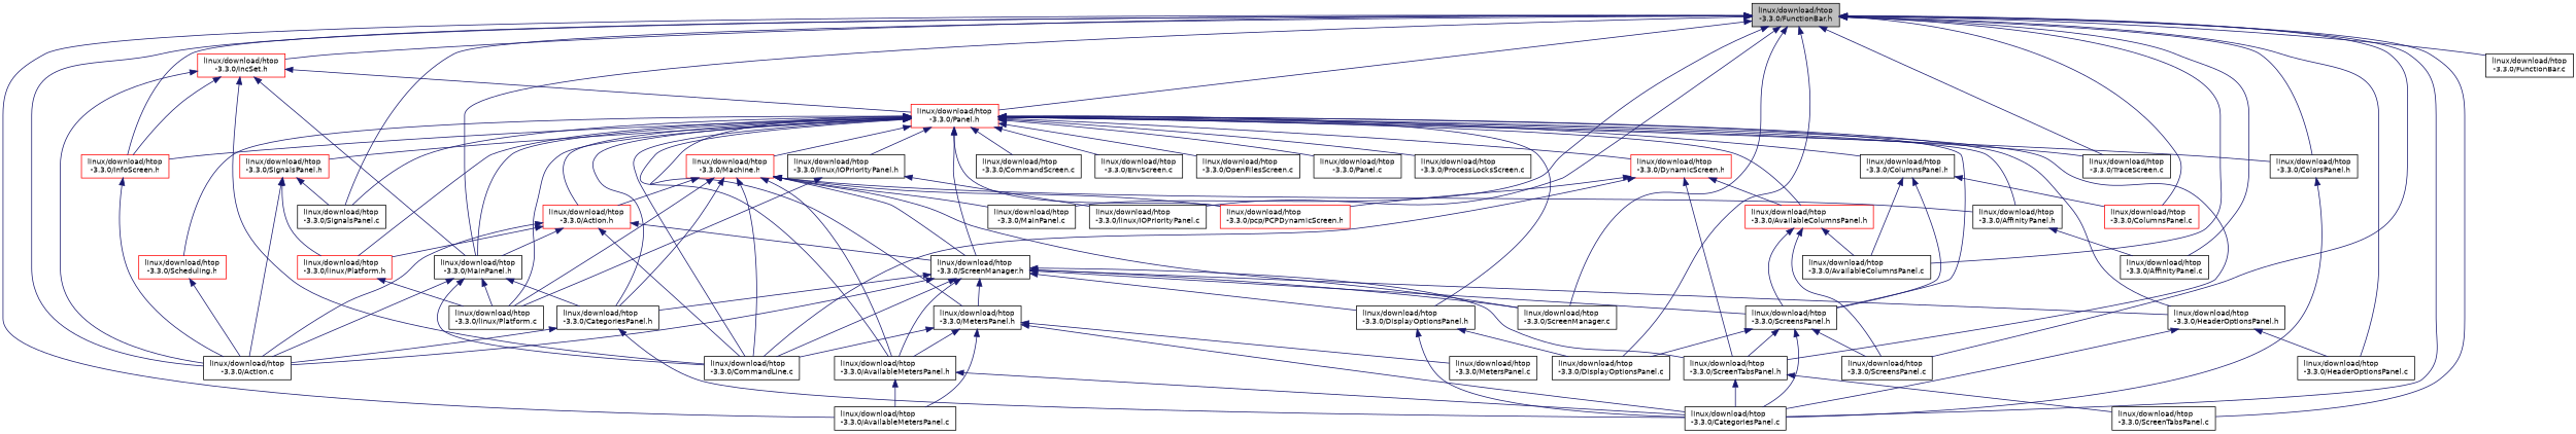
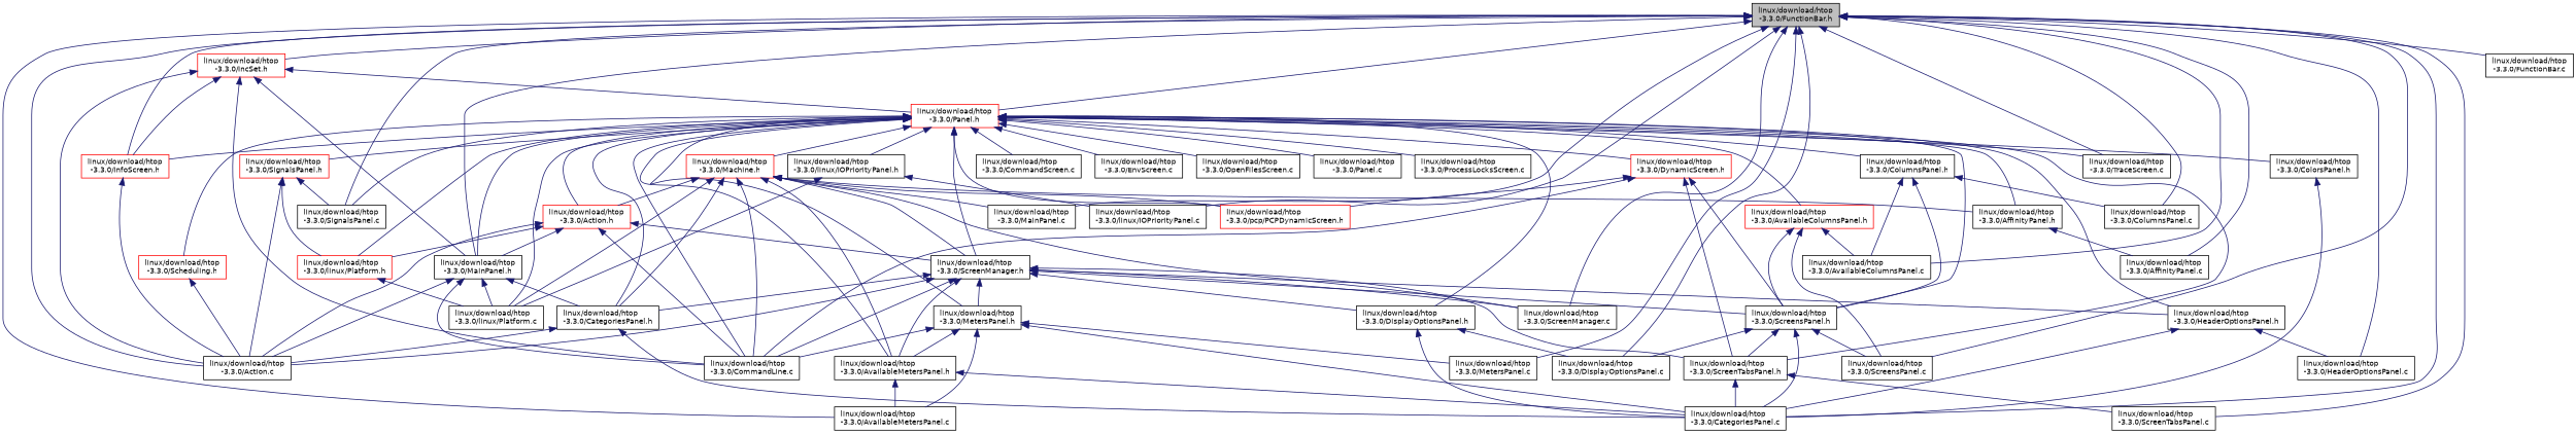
  digraph {
    node [color=black fillcolor=white fontname=Helvetica fontsize=10 shape=record style=filled]
    edge [color=midnightblue dir=back fontname=Helvetica fontsize=10 labelfontname=Helvetica labelfontsize=10 style=solid]
    n1 [fillcolor=grey75 fontcolor=black height=0.2 label="linux/download/htop\l-3.3.0/FunctionBar.h" width=0.4]
    n2 [color=red height=0.2 label="linux/download/htop\l-3.3.0/Panel.h" width=0.4]
    n3 [height=0.2 label="linux/download/htop\l-3.3.0/Action.c" width=0.4]
    n4 [height=0.2 label="linux/download/htop\l-3.3.0/CategoriesPanel.c" width=0.4]
    n5 [height=0.2 label="linux/download/htop\l-3.3.0/AvailableMetersPanel.c" width=0.4]
    n6 [height=0.2 label="linux/download/htop\l-3.3.0/MetersPanel.c" width=0.4]
    n7 [height=0.2 label="linux/download/htop\l-3.3.0/DisplayOptionsPanel.c" width=0.4]
    n8 [height=0.2 label="linux/download/htop\l-3.3.0/HeaderOptionsPanel.c" width=0.4]
    n9 [height=0.2 label="linux/download/htop\l-3.3.0/ScreenTabsPanel.c" width=0.4]
    n10 [height=0.2 label="linux/download/htop\l-3.3.0/ScreensPanel.c" width=0.4]
    n11 [height=0.2 label="linux/download/htop\l-3.3.0/ScreenManager.c" width=0.4]
    n12 [height=0.2 label="linux/download/htop\l-3.3.0/MainPanel.h" width=0.4]
    n13 [height=0.2 label="linux/download/htop\l-3.3.0/MainPanel.c" width=0.4]
    n14 [height=0.2 label="linux/download/htop\l-3.3.0/AffinityPanel.c" width=0.4]
    n15 [color=red height=0.2 label="linux/download/htop\l-3.3.0/IncSet.h" width=0.4]
    n16 [color=red height=0.2 label="linux/download/htop\l-3.3.0/InfoScreen.h" width=0.4]
    n17 [height=0.2 label="linux/download/htop\l-3.3.0/SignalsPanel.c" width=0.4]
    n18 [height=0.2 label="linux/download/htop\l-3.3.0/AvailableColumnsPanel.c" width=0.4]
-   n19 [color=red height=0.2 label="linux/download/htop\l-3.3.0/ColumnsPanel.c" width=0.4]
+   n19 [height=0.2 label="linux/download/htop\l-3.3.0/ColumnsPanel.c" width=0.4]
    n20 [height=0.2 label="linux/download/htop\l-3.3.0/linux/IOPriorityPanel.c" width=0.4]
    n21 [height=0.2 label="linux/download/htop\l-3.3.0/TraceScreen.c" width=0.4]
    n22 [height=0.2 label="linux/download/htop\l-3.3.0/FunctionBar.c" width=0.4]
    n23 [color=red height=0.2 label="linux/download/htop\l-3.3.0/Machine.h" width=0.4]
    n24 [color=red height=0.2 label="linux/download/htop\l-3.3.0/Action.h" width=0.4]
    n25 [height=0.2 label="linux/download/htop\l-3.3.0/ScreenManager.h" width=0.4]
    n26 [height=0.2 label="linux/download/htop\l-3.3.0/CategoriesPanel.h" width=0.4]
    n27 [height=0.2 label="linux/download/htop\l-3.3.0/MetersPanel.h" width=0.4]
    n28 [height=0.2 label="linux/download/htop\l-3.3.0/AvailableMetersPanel.h" width=0.4]
    n29 [height=0.2 label="linux/download/htop\l-3.3.0/CommandLine.c" width=0.4]
    n30 [height=0.2 label="linux/download/htop\l-3.3.0/DisplayOptionsPanel.h" width=0.4]
    n31 [height=0.2 label="linux/download/htop\l-3.3.0/HeaderOptionsPanel.h" width=0.4]
    n32 [height=0.2 label="linux/download/htop\l-3.3.0/ScreensPanel.h" width=0.4]
    n33 [height=0.2 label="linux/download/htop\l-3.3.0/ScreenTabsPanel.h" width=0.4]
    n34 [height=0.2 label="linux/download/htop\l-3.3.0/linux/Platform.c" width=0.4]
    n35 [color=red height=0.2 label="linux/download/htop\l-3.3.0/linux/Platform.h" width=0.4]
    n36 [height=0.2 label="linux/download/htop\l-3.3.0/AffinityPanel.h" width=0.4]
    n37 [color=red height=0.2 label="linux/download/htop\l-3.3.0/pcp/PCPDynamicScreen.h" width=0.4]
    n38 [color=red height=0.2 label="linux/download/htop\l-3.3.0/Scheduling.h" width=0.4]
    n39 [color=red height=0.2 label="linux/download/htop\l-3.3.0/SignalsPanel.h" width=0.4]
    n40 [color=red height=0.2 label="linux/download/htop\l-3.3.0/AvailableColumnsPanel.h" width=0.4]
    n41 [height=0.2 label="linux/download/htop\l-3.3.0/ColumnsPanel.h" width=0.4]
    n42 [height=0.2 label="linux/download/htop\l-3.3.0/ColorsPanel.h" width=0.4]
    n43 [color=red height=0.2 label="linux/download/htop\l-3.3.0/DynamicScreen.h" width=0.4]
    n44 [height=0.2 label="linux/download/htop\l-3.3.0/CommandScreen.c" width=0.4]
    n45 [height=0.2 label="linux/download/htop\l-3.3.0/EnvScreen.c" width=0.4]
    n46 [height=0.2 label="linux/download/htop\l-3.3.0/linux/IOPriorityPanel.h" width=0.4]
    n47 [height=0.2 label="linux/download/htop\l-3.3.0/OpenFilesScreen.c" width=0.4]
    n48 [height=0.2 label="linux/download/htop\l-3.3.0/Panel.c" width=0.4]
    n49 [height=0.2 label="linux/download/htop\l-3.3.0/ProcessLocksScreen.c" width=0.4]
    n1 -> n2
    n1 -> n3
    n1 -> n4
    n1 -> n5
-   n1 -> n42
+   n1 -> n6
    n1 -> n7
    n1 -> n8
    n1 -> n9
    n1 -> n10
    n1 -> n11
    n1 -> n12
    n1 -> n13
    n1 -> n14
    n1 -> n15
    n1 -> n16
    n1 -> n17
    n1 -> n18
    n1 -> n19
    n1 -> n20
    n1 -> n21
    n1 -> n22
    n2 -> n12
    n2 -> n16
    n2 -> n17
    n2 -> n21
    n2 -> n23
    n2 -> n24
    n2 -> n25
    n2 -> n26
    n2 -> n27
    n2 -> n28
    n2 -> n29
    n2 -> n30
    n2 -> n31
    n2 -> n32
    n2 -> n33
    n2 -> n34
    n2 -> n35
    n2 -> n36
    n2 -> n37
    n2 -> n38
    n2 -> n39
    n2 -> n40
    n2 -> n41
    n2 -> n42
    n2 -> n43
    n2 -> n44
    n2 -> n45
    n2 -> n46
    n2 -> n47
    n2 -> n48
    n2 -> n49
    n12 -> n3
    n12 -> n26
    n12 -> n29
    n12 -> n34
    n15 -> n2
    n15 -> n3
    n15 -> n12
    n15 -> n16
    n15 -> n29
    n16 -> n3
    n23 -> n11
    n23 -> n13
    n23 -> n24
    n23 -> n25
    n23 -> n26
    n23 -> n28
    n23 -> n29
    n23 -> n34
    n23 -> n36
    n23 -> n37
    n24 -> n3
    n24 -> n12
    n24 -> n25
    n24 -> n29
    n24 -> n35
    n25 -> n3
    n25 -> n11
    n25 -> n26
    n25 -> n27
    n25 -> n28
    n25 -> n29
    n25 -> n30
    n25 -> n31
    n25 -> n32
    n25 -> n33
    n26 -> n3
    n26 -> n4
    n27 -> n4
    n27 -> n5
    n27 -> n6
    n27 -> n28
    n27 -> n29
    n28 -> n4
    n28 -> n5
    n30 -> n4
    n30 -> n7
    n31 -> n4
    n31 -> n8
    n32 -> n4
    n32 -> n7
    n32 -> n10
    n32 -> n33
    n33 -> n4
    n33 -> n9
    n35 -> n34
    n36 -> n14
    n38 -> n3
    n39 -> n3
    n39 -> n17
    n39 -> n35
    n40 -> n10
    n40 -> n18
    n40 -> n32
    n41 -> n18
    n41 -> n19
    n41 -> n32
    n42 -> n4
    n43 -> n29
-   n43 -> n40
+   n43 -> n32
    n43 -> n33
    n43 -> n37
    n46 -> n20
    n46 -> n34
  }
